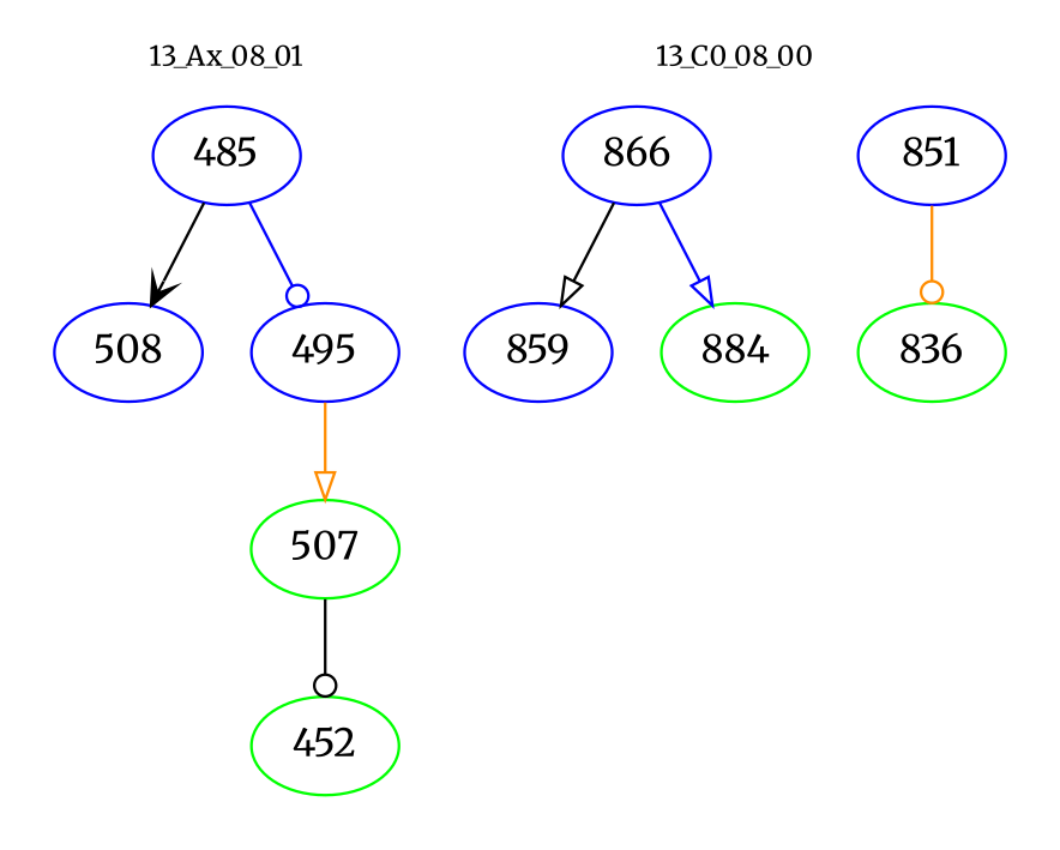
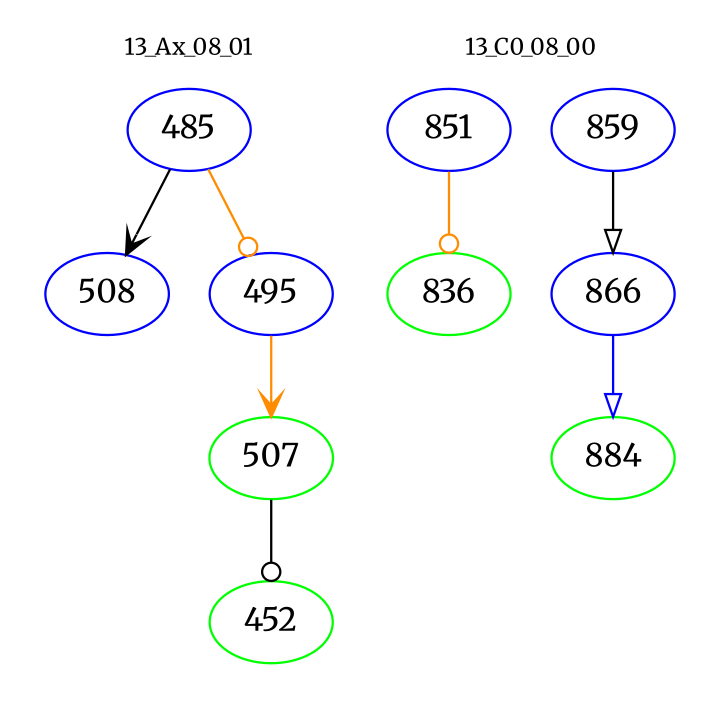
  digraph {
    fontname=Merriweather
    node [color=blue fontname=Merriweather]
    edge [arrowhead=odot color=black fontname=Merriweather]
    n1 [label=485]
    n2 [label=508]
    n3 [label=495]
    n4 [color=green label=452]
    n5 [color=green label=507]
    n6 [label=859]
    n7 [label=851]
    n8 [label=866]
    n9 [color=green label=836]
    n10 [color=green label=884]
    subgraph cluster_1 {
      color=white
      fontsize=10
      label="13_Ax_08_01"
      n1
      n2
      n3
      n4
      n5
    }
    subgraph cluster_2 {
      color=white
      fontsize=10
      label="13_C0_08_00"
      n6
      n7
      n8
      n9
      n10
    }
    n1 -> n2 [arrowhead=vee]
-   n1 -> n3 [color=blue]
-   n3 -> n5 [arrowhead=onormal color=darkorange]
+   n1 -> n3 [color=darkorange]
+   n3 -> n5 [arrowhead=vee color=darkorange]
    n5 -> n4
-   n8 -> n6 [arrowhead=onormal]
+   n6 -> n8 [arrowhead=onormal]
    n7 -> n9 [color=darkorange]
    n8 -> n10 [arrowhead=onormal color=blue]
  }
